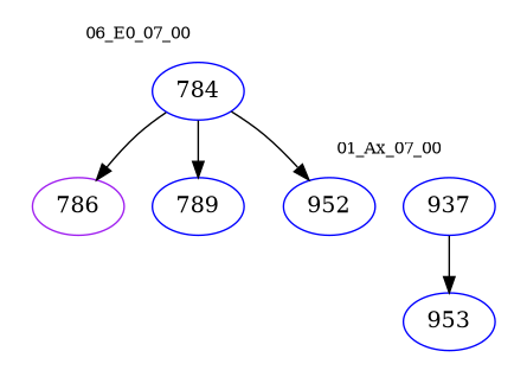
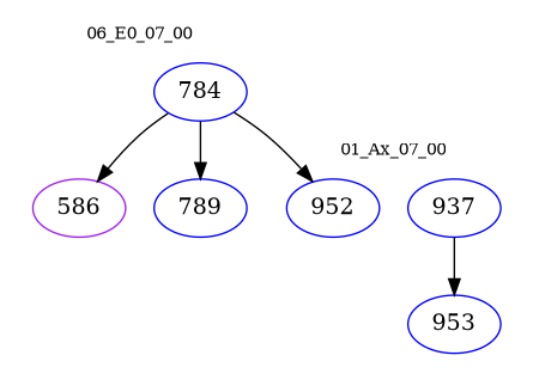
  digraph {
    node [color=blue]
    edge [color=black]
    n1 [label=937]
    n2 [label=953]
    n3 [label=952]
    n4 [label=784]
-   n5 [color=purple label=786]
+   n5 [color=purple label=586]
    n6 [label=789]
    subgraph cluster_1 {
      color=white
      fontsize=10
      label="01_Ax_07_00"
      n1
      n2
      n3
    }
    subgraph cluster_2 {
      color=white
      fontsize=10
      label="06_E0_07_00"
      n4
      n5
      n6
    }
    n1 -> n2
    n4 -> n3
    n4 -> n5
    n4 -> n6
  }
